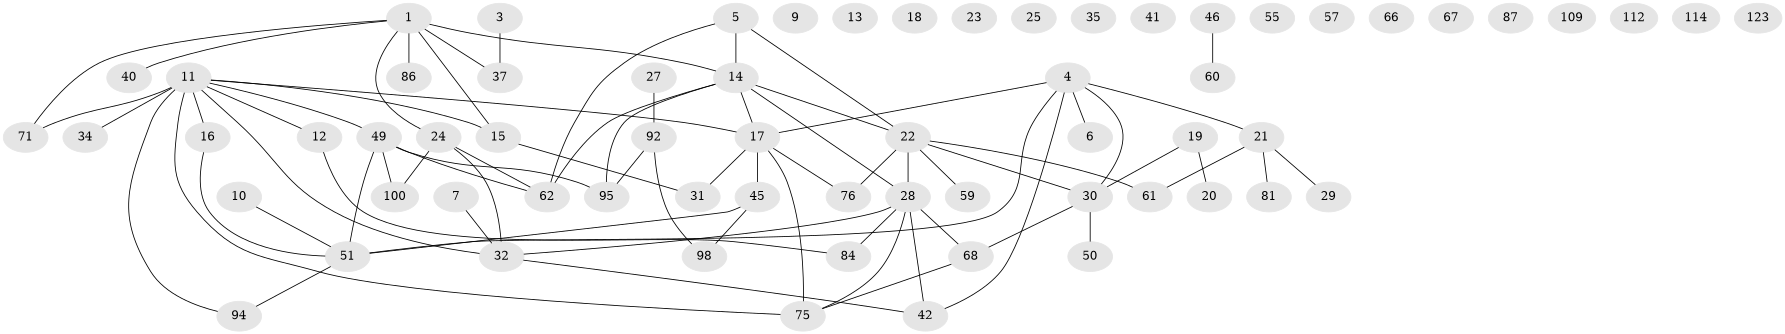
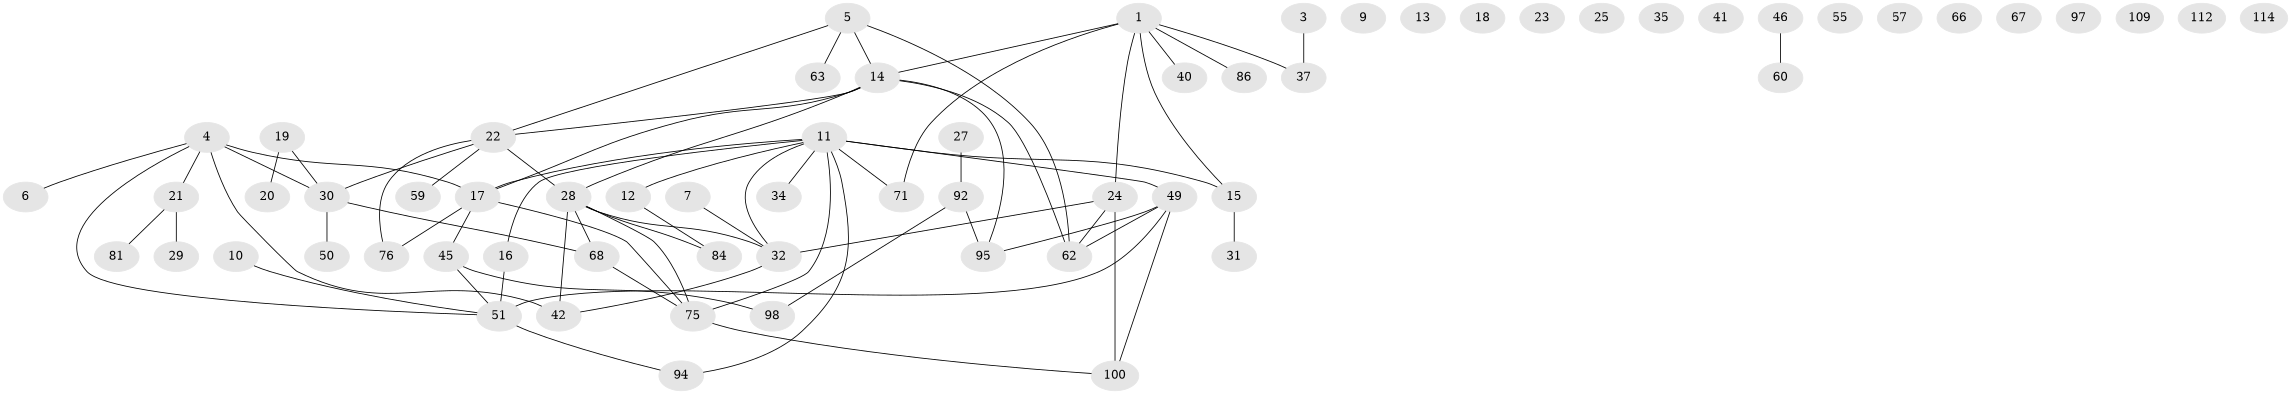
  graph {
    node [color=gray90 style=filled]
    1 [super="+2+26"]
    14 [super="+122+39+33+72"]
    15
    24 [super="+74+116"]
    37 [super="+78+69"]
    40
    71 [super="+105"]
    86
    17 [super="+79+88"]
    22 [super="+36+56"]
    62 [super="+70+80"]
    28 [super="+99+96"]
    95
    31 [super="+73"]
    32 [super="+82"]
    100
    3
    4 [super="+107+52+8"]
    6
    21 [super="+58"]
    30 [super="+48+108+115"]
    42
    51 [super="+101+54"]
    5 [super="+44"]
+   63
    75 [super="+77"]
    45
    76
    29
-   61
    81
    68 [super="+85"]
    50
    94
    59
    7 [super="+47"]
    9
    10
    11 [super="+43+119+97"]
    12
    16
    34
    49 [super="+53"]
    84
    13
    98
    18
    19 [super="+92"]
    20
    23
    25
    n52 [label=92 super="+103"]
    27
    35
    41
    46
    60
    55
    57
    66
    67
-   87 [super="+129"]
+   87 [super="+129" label=97]
    109
    112
    114
-   123
    1 -- 14
    1 -- 15
    1 -- 24
    1 -- 37
    1 -- 40
    1 -- 71
    1 -- 86
    14 -- 17
    14 -- 22
    14 -- 62
    14 -- 28
    14 -- 95
    15 -- 31
    24 -- 62
    24 -- 32
    24 -- 100
-   17 -- 31
    17 -- 75
    17 -- 45
    17 -- 76
    22 -- 28
    22 -- 30
    22 -- 76
-   22 -- 61
    22 -- 59
    28 -- 32
    28 -- 42
    28 -- 75
    28 -- 68
    28 -- 84
    32 -- 42
    3 -- 37
    4 -- 17
    4 -- 6
    4 -- 21
    4 -- 30
    4 -- 42
    4 -- 51
    21 -- 29
-   21 -- 61
    21 -- 81
    30 -- 68
    30 -- 50
    51 -- 94
    5 -- 14
    5 -- 22
    5 -- 62
+   5 -- 63
+   75 -- 100
    45 -- 51
    45 -- 98
    68 -- 75
    7 -- 32
    10 -- 51
    11 -- 15
    11 -- 71 [weight=3]
    11 -- 17
    11 -- 32
    11 -- 75 [weight=2]
    11 -- 94
    11 -- 12
    11 -- 16
    11 -- 34
    11 -- 49
    12 -- 84
    16 -- 51
    49 -- 62
    49 -- 95
    49 -- 100
    49 -- 51 [weight=2]
    19 -- 30
    19 -- 20
    n52 -- 95 [weight=2]
    n52 -- 98
    27 -- n52
    46 -- 60
  }
